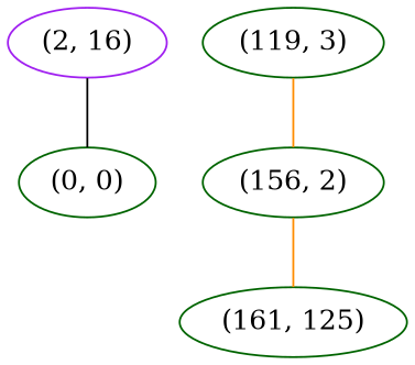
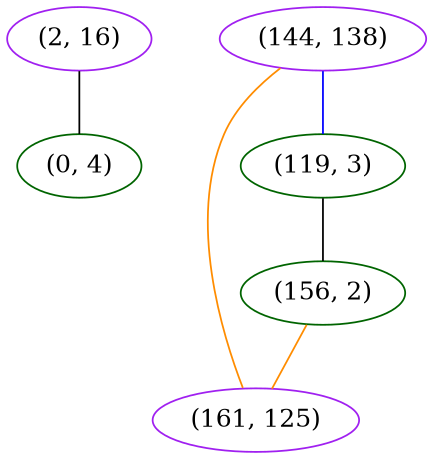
  graph {
    fontname="DejaVu Serif"
    node [color=darkgreen fontname="DejaVu Serif"]
    edge [color=black fontname="DejaVu Serif" weight=1]
    "(2, 16)" [color=purple]
-   "(0, 0)"
+   "(0, 0)" [label="(0, 4)"]
    "(156, 2)"
-   "(161, 125)"
+   "(161, 125)" [color=purple]
+   "(144, 138)" [color=purple]
    "(119, 3)"
    "(2, 16)" -- "(0, 0)" [weight=4]
    "(156, 2)" -- "(161, 125)" [color=darkorange]
-   "(119, 3)" -- "(156, 2)" [color=darkorange weight=3]
+   "(144, 138)" -- "(161, 125)" [color=darkorange]
+   "(144, 138)" -- "(119, 3)" [color=blue weight=3]
+   "(119, 3)" -- "(156, 2)" [weight=3]
  }
